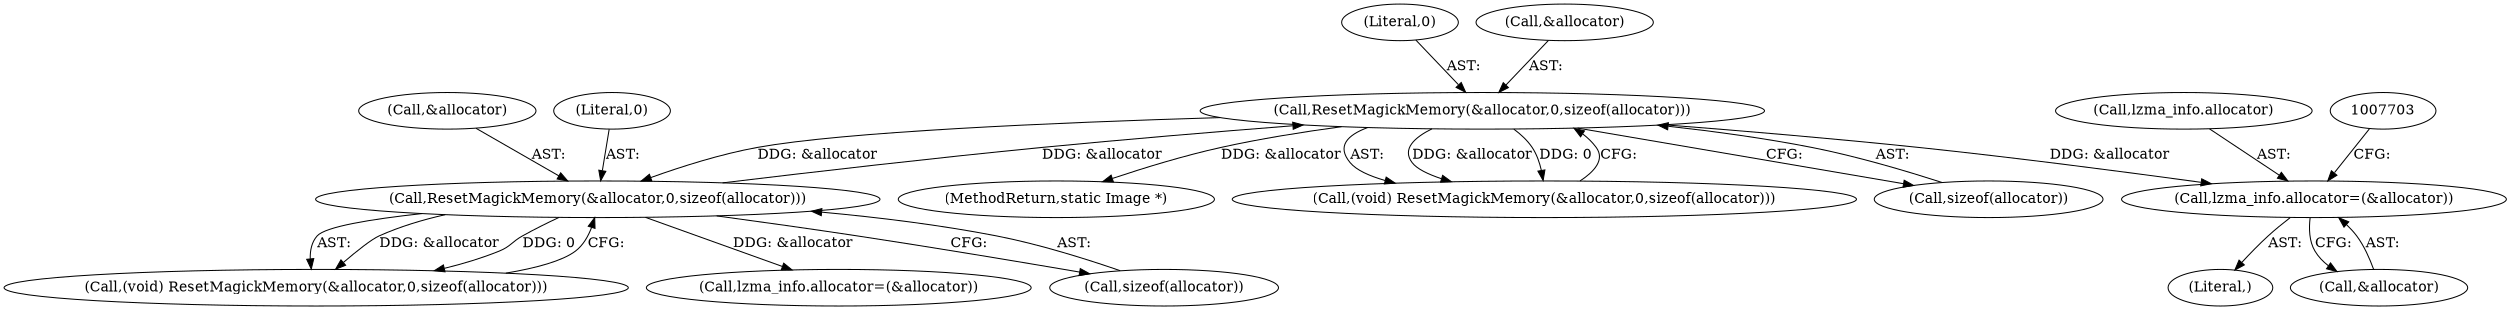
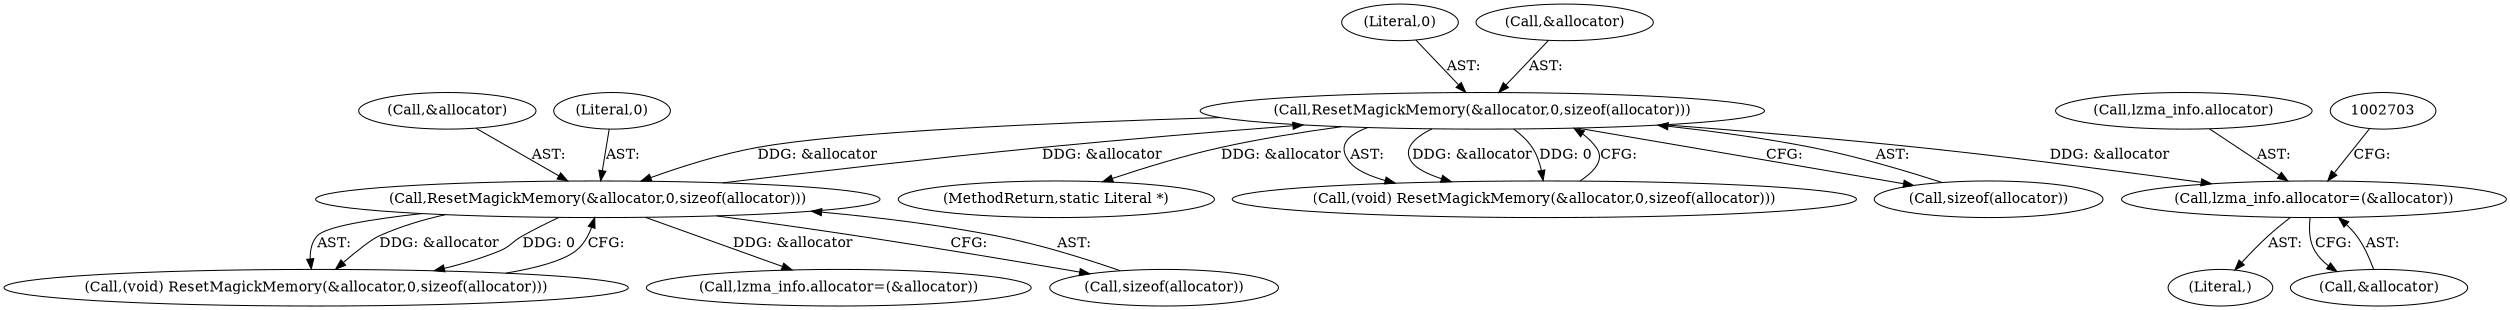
  digraph {
    n1 [label="(Call,lzma_info.allocator=(&allocator))"]
    n2 [label="(Literal,)"]
    n3 [label="(Call,&allocator)"]
    n4 [label="(Call,ResetMagickMemory(&allocator,0,sizeof(allocator)))"]
    n5 [label="(Call,ResetMagickMemory(&allocator,0,sizeof(allocator)))"]
-   n6 [label="(MethodReturn,static Image *)"]
+   n6 [label="(MethodReturn,static Literal *)"]
    n7 [label="(Call,(void) ResetMagickMemory(&allocator,0,sizeof(allocator)))"]
    n8 [label="(Call,sizeof(allocator))"]
    n9 [label="(Call,(void) ResetMagickMemory(&allocator,0,sizeof(allocator)))"]
    n10 [label="(Call,lzma_info.allocator=(&allocator))"]
    n11 [label="(Call,sizeof(allocator))"]
    n12 [label="(Call,lzma_info.allocator)"]
    n13 [label="(Call,&allocator)"]
    n14 [label="(Literal,0)"]
    n15 [label="(Literal,0)"]
    n16 [label="(Call,&allocator)"]
-   1002703 [label=1007703]
+   1002703
    n1 -> n2 [label="AST: "]
    n1 -> n3 [label="CFG: "]
    n3 -> n1 [label="AST: "]
    n4 -> n1 [label="DDG: &allocator"]
    n4 -> n5 [label="DDG: &allocator"]
    n4 -> n6 [label="DDG: &allocator"]
    n4 -> n7 [label="AST: "]
    n4 -> n7 [label="DDG: &allocator"]
    n4 -> n7 [label="DDG: 0"]
    n4 -> n8 [label="CFG: "]
    n5 -> n4 [label="DDG: &allocator"]
    n5 -> n9 [label="AST: "]
    n5 -> n9 [label="DDG: &allocator"]
    n5 -> n9 [label="DDG: 0"]
    n5 -> n10 [label="DDG: &allocator"]
    n5 -> n11 [label="CFG: "]
    n7 -> n4 [label="CFG: "]
    n8 -> n4 [label="AST: "]
    n9 -> n5 [label="CFG: "]
    n11 -> n5 [label="AST: "]
    n12 -> n1 [label="AST: "]
    n13 -> n5 [label="AST: "]
    n14 -> n5 [label="AST: "]
    n15 -> n4 [label="AST: "]
    n16 -> n4 [label="AST: "]
    1002703 -> n1 [label="CFG: "]
  }
